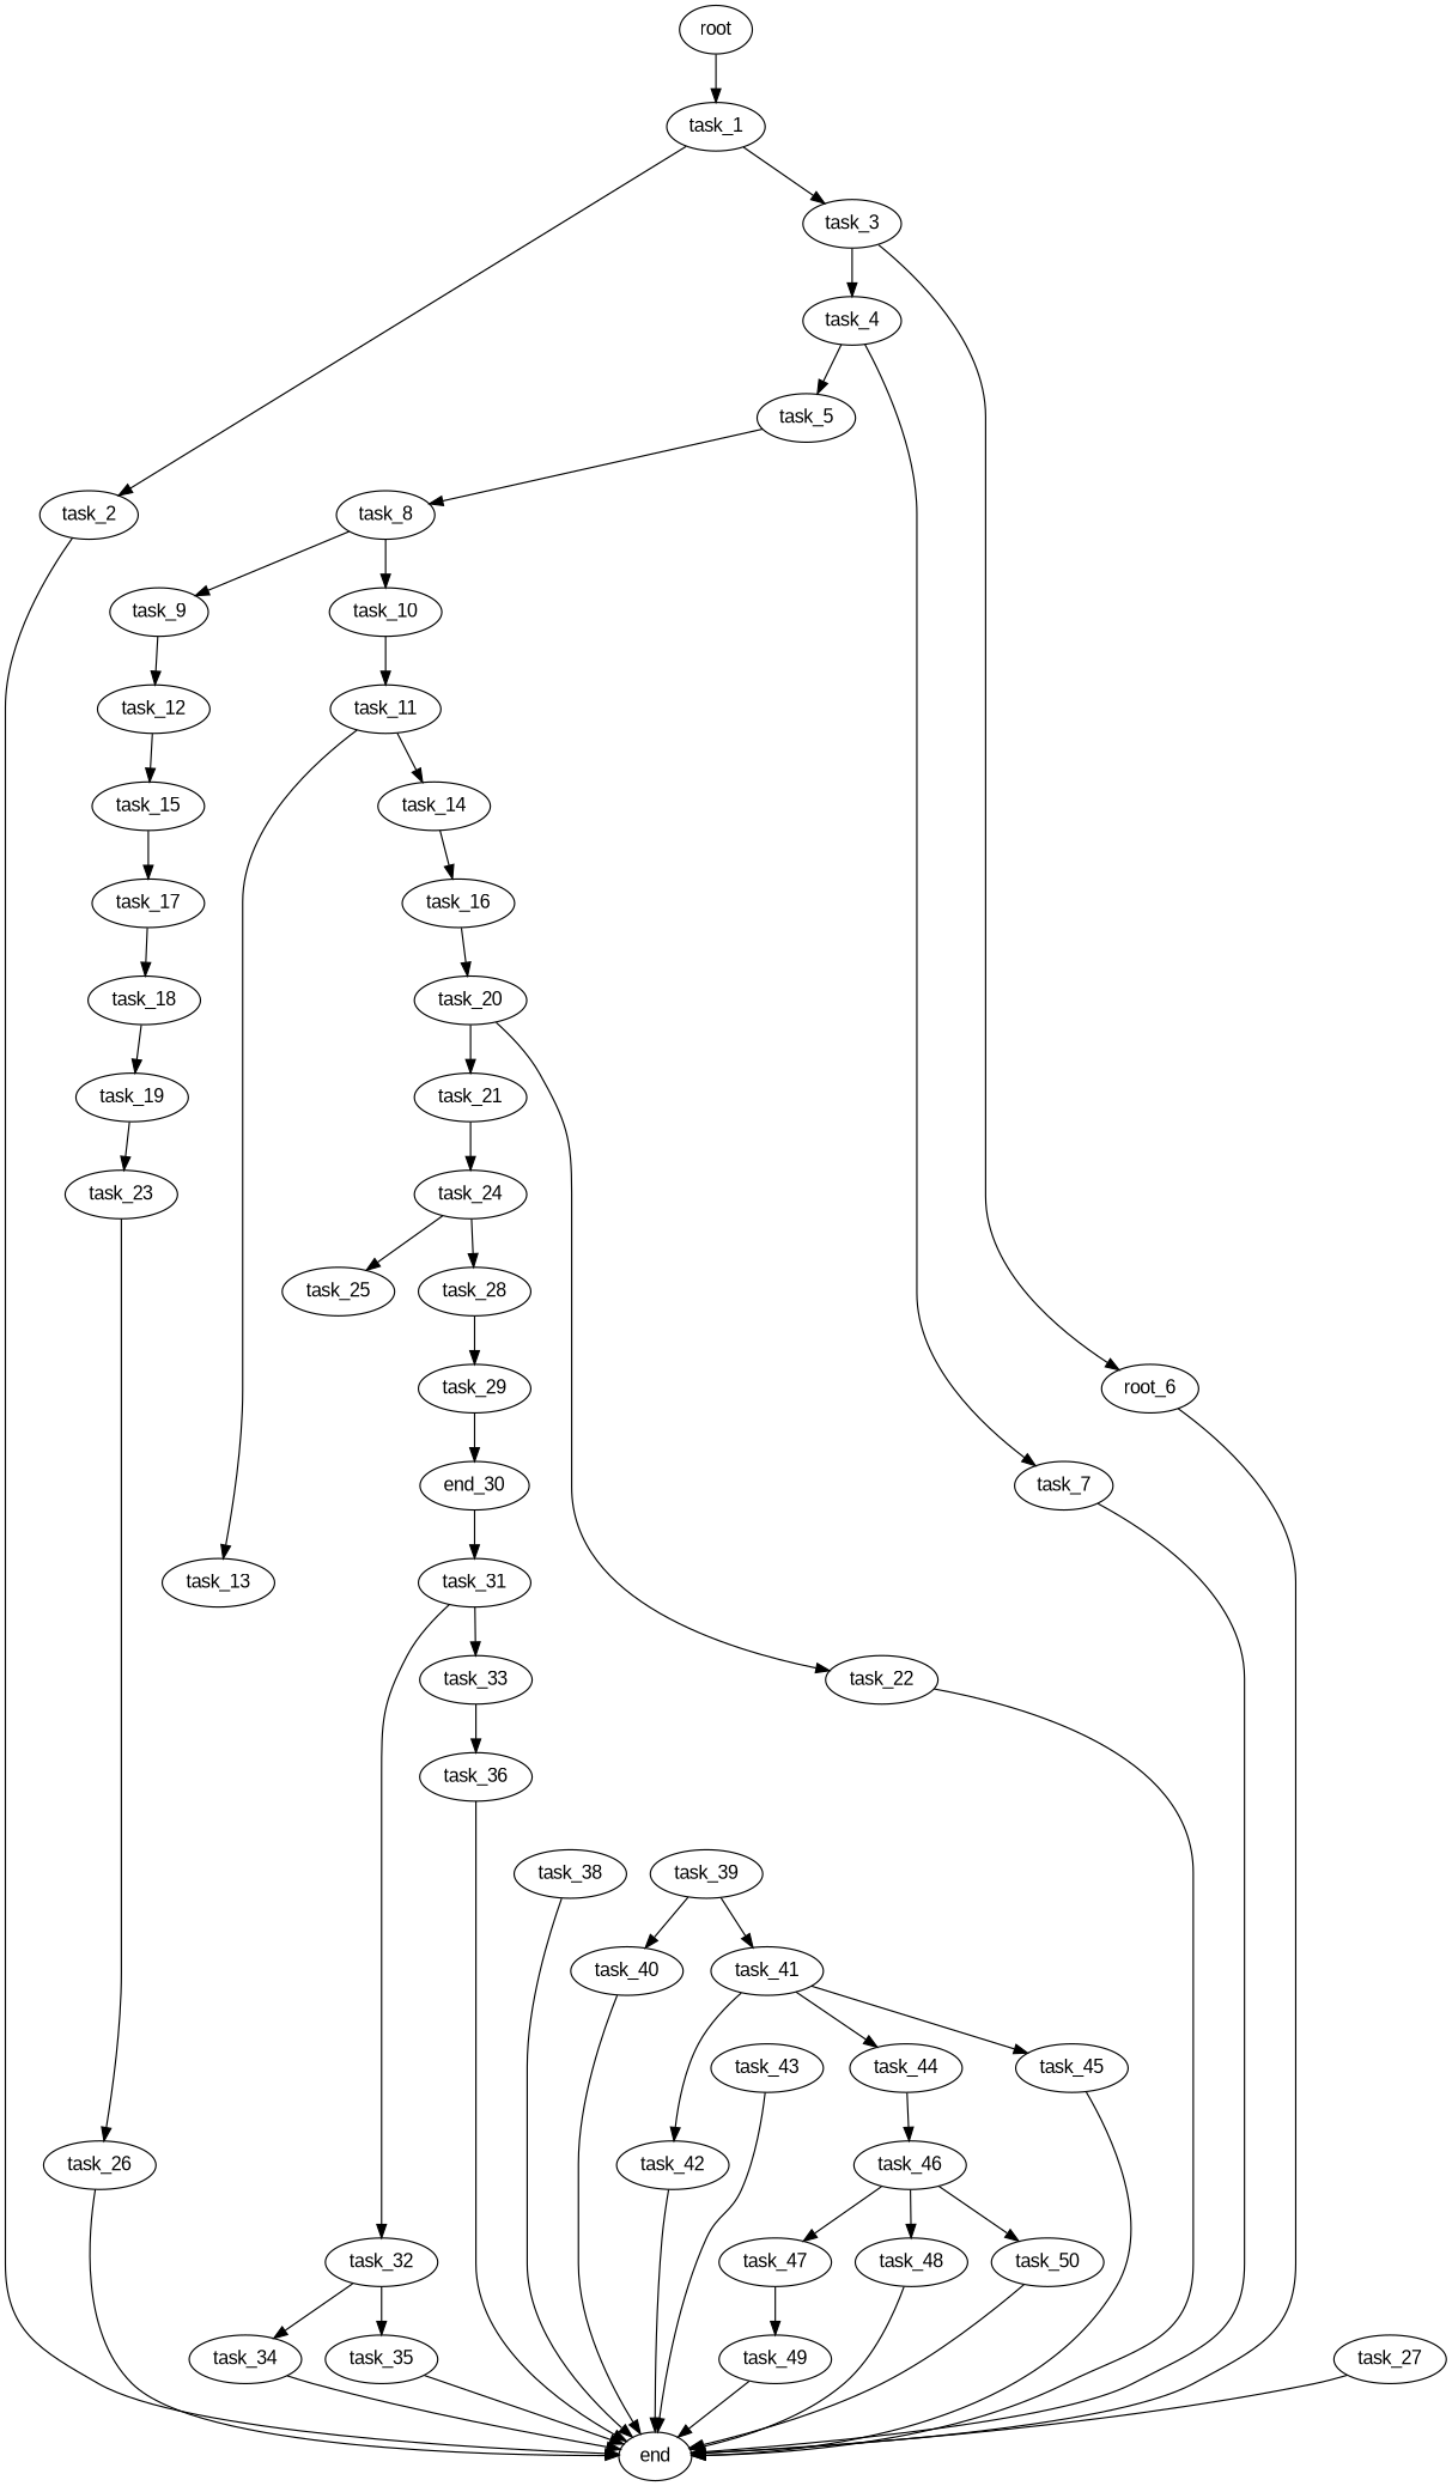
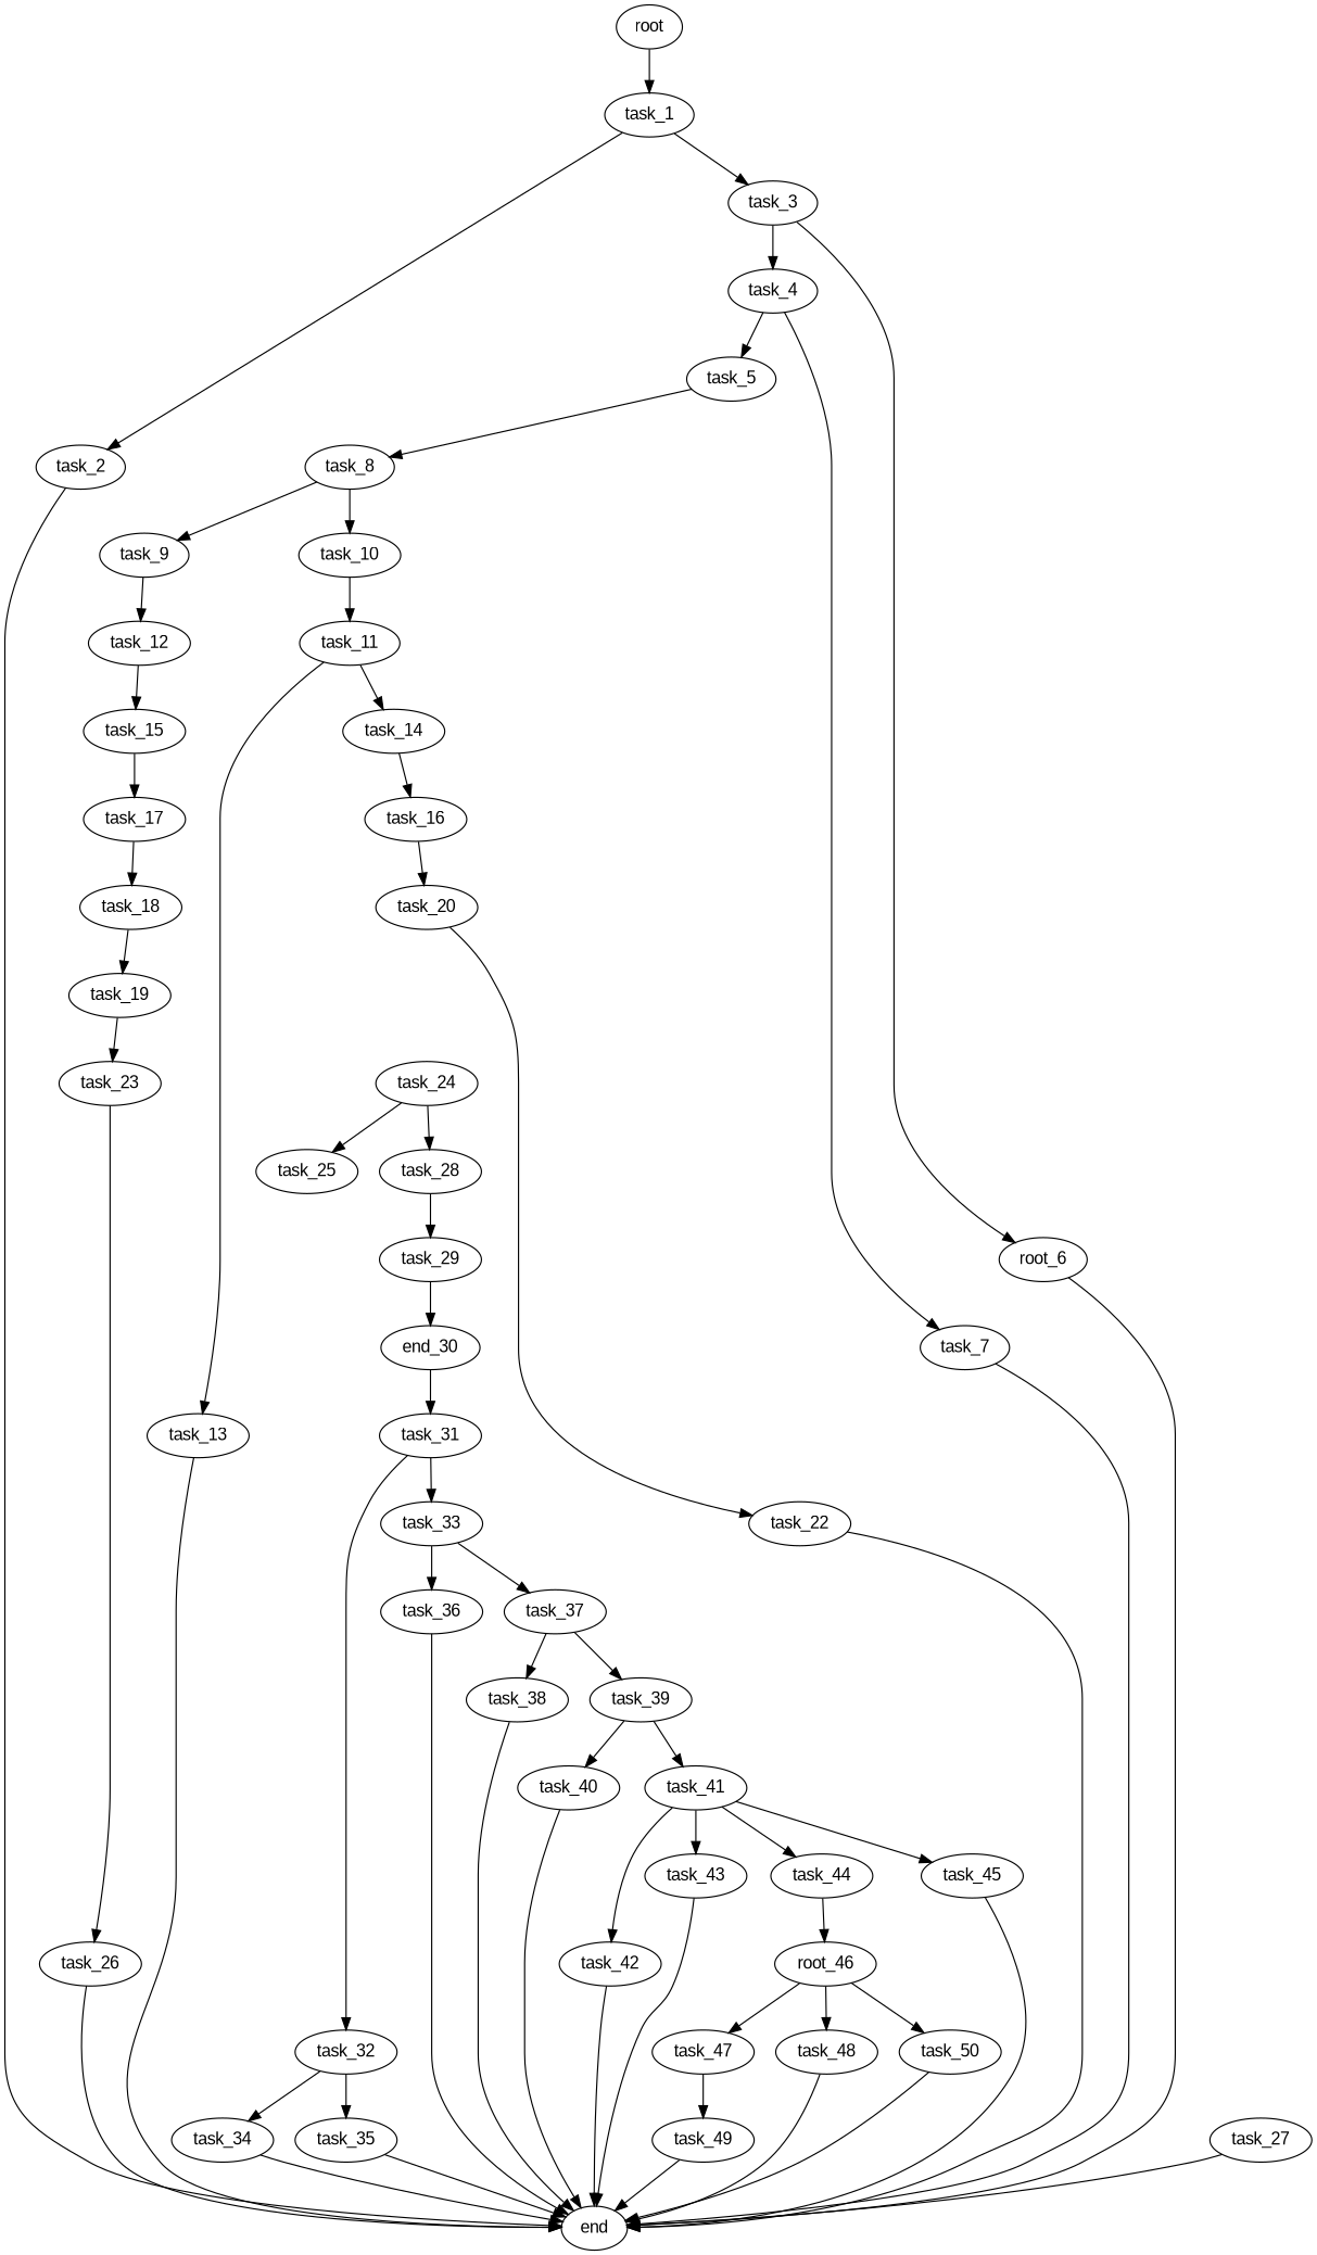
  digraph {
    fontname="Liberation Sans"
    node [fontname="Liberation Sans"]
    edge [fontname="Liberation Sans"]
    root
    task_1
    task_2
    task_3
    end
    task_4
    n7 [label=root_6]
    task_5
    task_7
    task_8
    task_9
    task_10
    task_12
    task_11
    task_15
    task_13
    task_14
    task_16
    task_17
    task_20
    task_18
-   task_21
    task_22
    task_19
    task_23
    task_26
    task_24
    task_25
    task_28
    task_29
    task_27
    n32 [label=end_30]
    task_31
    task_32
    task_33
    task_34
    task_35
    task_36
+   task_37
    task_38
    task_39
    task_40
    task_41
    task_42
    task_43
    task_44
    task_45
-   task_46
+   task_46 [label=root_46]
    task_47
    task_48
    task_50
    task_49
    root -> task_1
    task_1 -> task_2
    task_1 -> task_3
    task_2 -> end
    task_3 -> task_4
    task_3 -> n7
    task_4 -> task_5
    task_4 -> task_7
    n7 -> end
    task_5 -> task_8
    task_7 -> end
    task_8 -> task_9
    task_8 -> task_10
    task_9 -> task_12
    task_10 -> task_11
    task_12 -> task_15
    task_11 -> task_13
    task_11 -> task_14
    task_15 -> task_17
+   task_13 -> end
    task_14 -> task_16
    task_16 -> task_20
    task_17 -> task_18
-   task_20 -> task_21
    task_20 -> task_22
    task_18 -> task_19
-   task_21 -> task_24
    task_22 -> end
    task_19 -> task_23
    task_23 -> task_26
    task_26 -> end
    task_24 -> task_25
    task_24 -> task_28
    task_28 -> task_29
    task_29 -> n32
    task_27 -> end
    n32 -> task_31
    task_31 -> task_32
    task_31 -> task_33
    task_32 -> task_34
    task_32 -> task_35
    task_33 -> task_36
+   task_33 -> task_37
    task_34 -> end
    task_35 -> end
    task_36 -> end
+   task_37 -> task_38
+   task_37 -> task_39
    task_38 -> end
    task_39 -> task_40
    task_39 -> task_41
    task_40 -> end
    task_41 -> task_42
+   task_41 -> task_43
    task_41 -> task_44
    task_41 -> task_45
    task_42 -> end
    task_43 -> end
    task_44 -> task_46
    task_45 -> end
    task_46 -> task_47
    task_46 -> task_48
    task_46 -> task_50
    task_47 -> task_49
    task_48 -> end
    task_50 -> end
    task_49 -> end
  }
